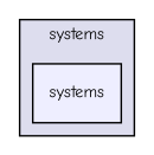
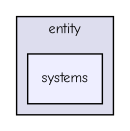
  digraph {
    compound=true
    fontname="Comic Neue"
    n1 [fillcolor="#eeeeff" fontname="Comic Neue" fontsize=10 label=systems pencolor=black shape=box style=filled]
    subgraph cluster_1 {
      bgcolor="#ddddee"
      fontsize=10
-     label=systems
+     label=entity
      pencolor=black
      n1
    }
  }
